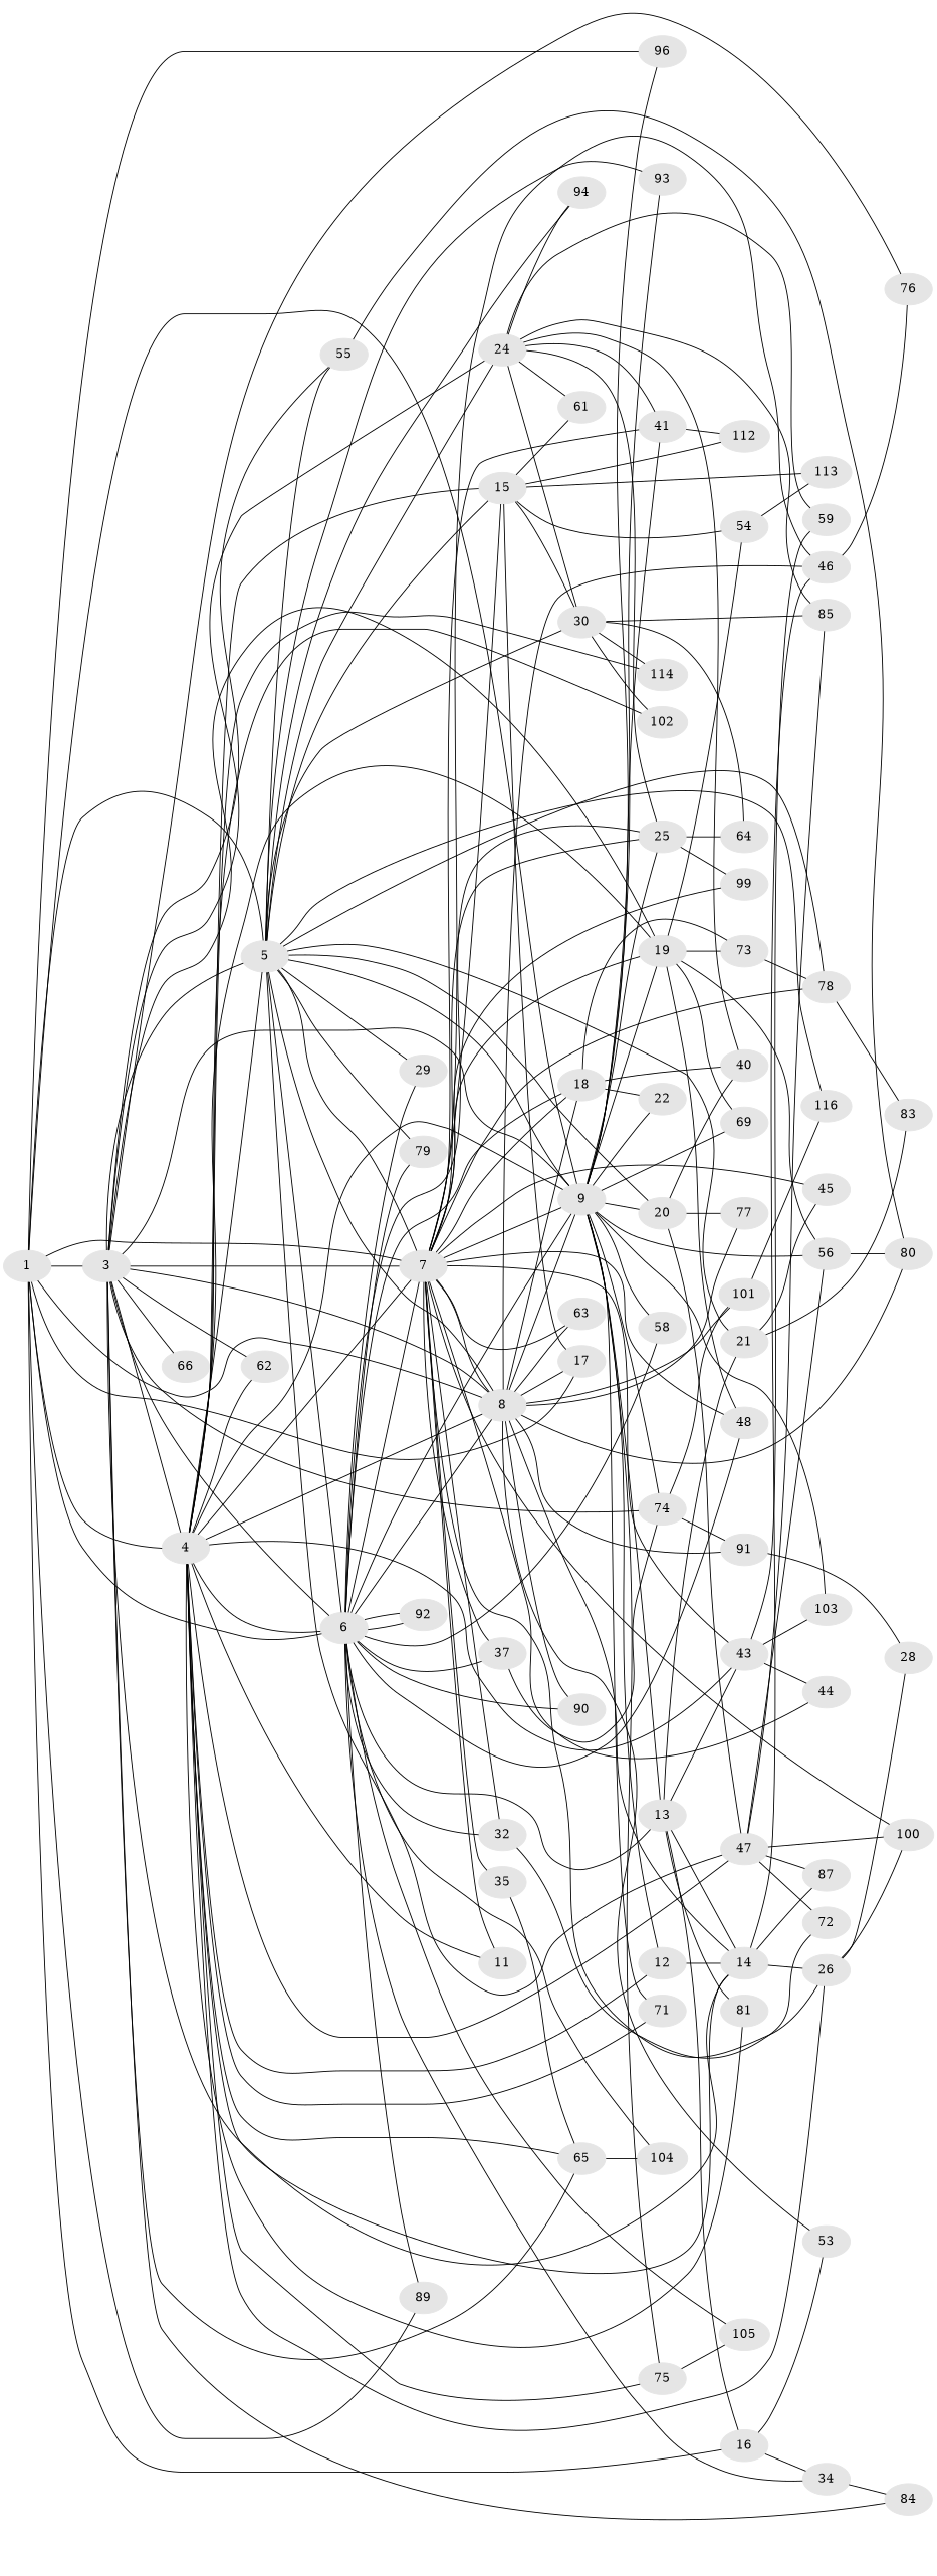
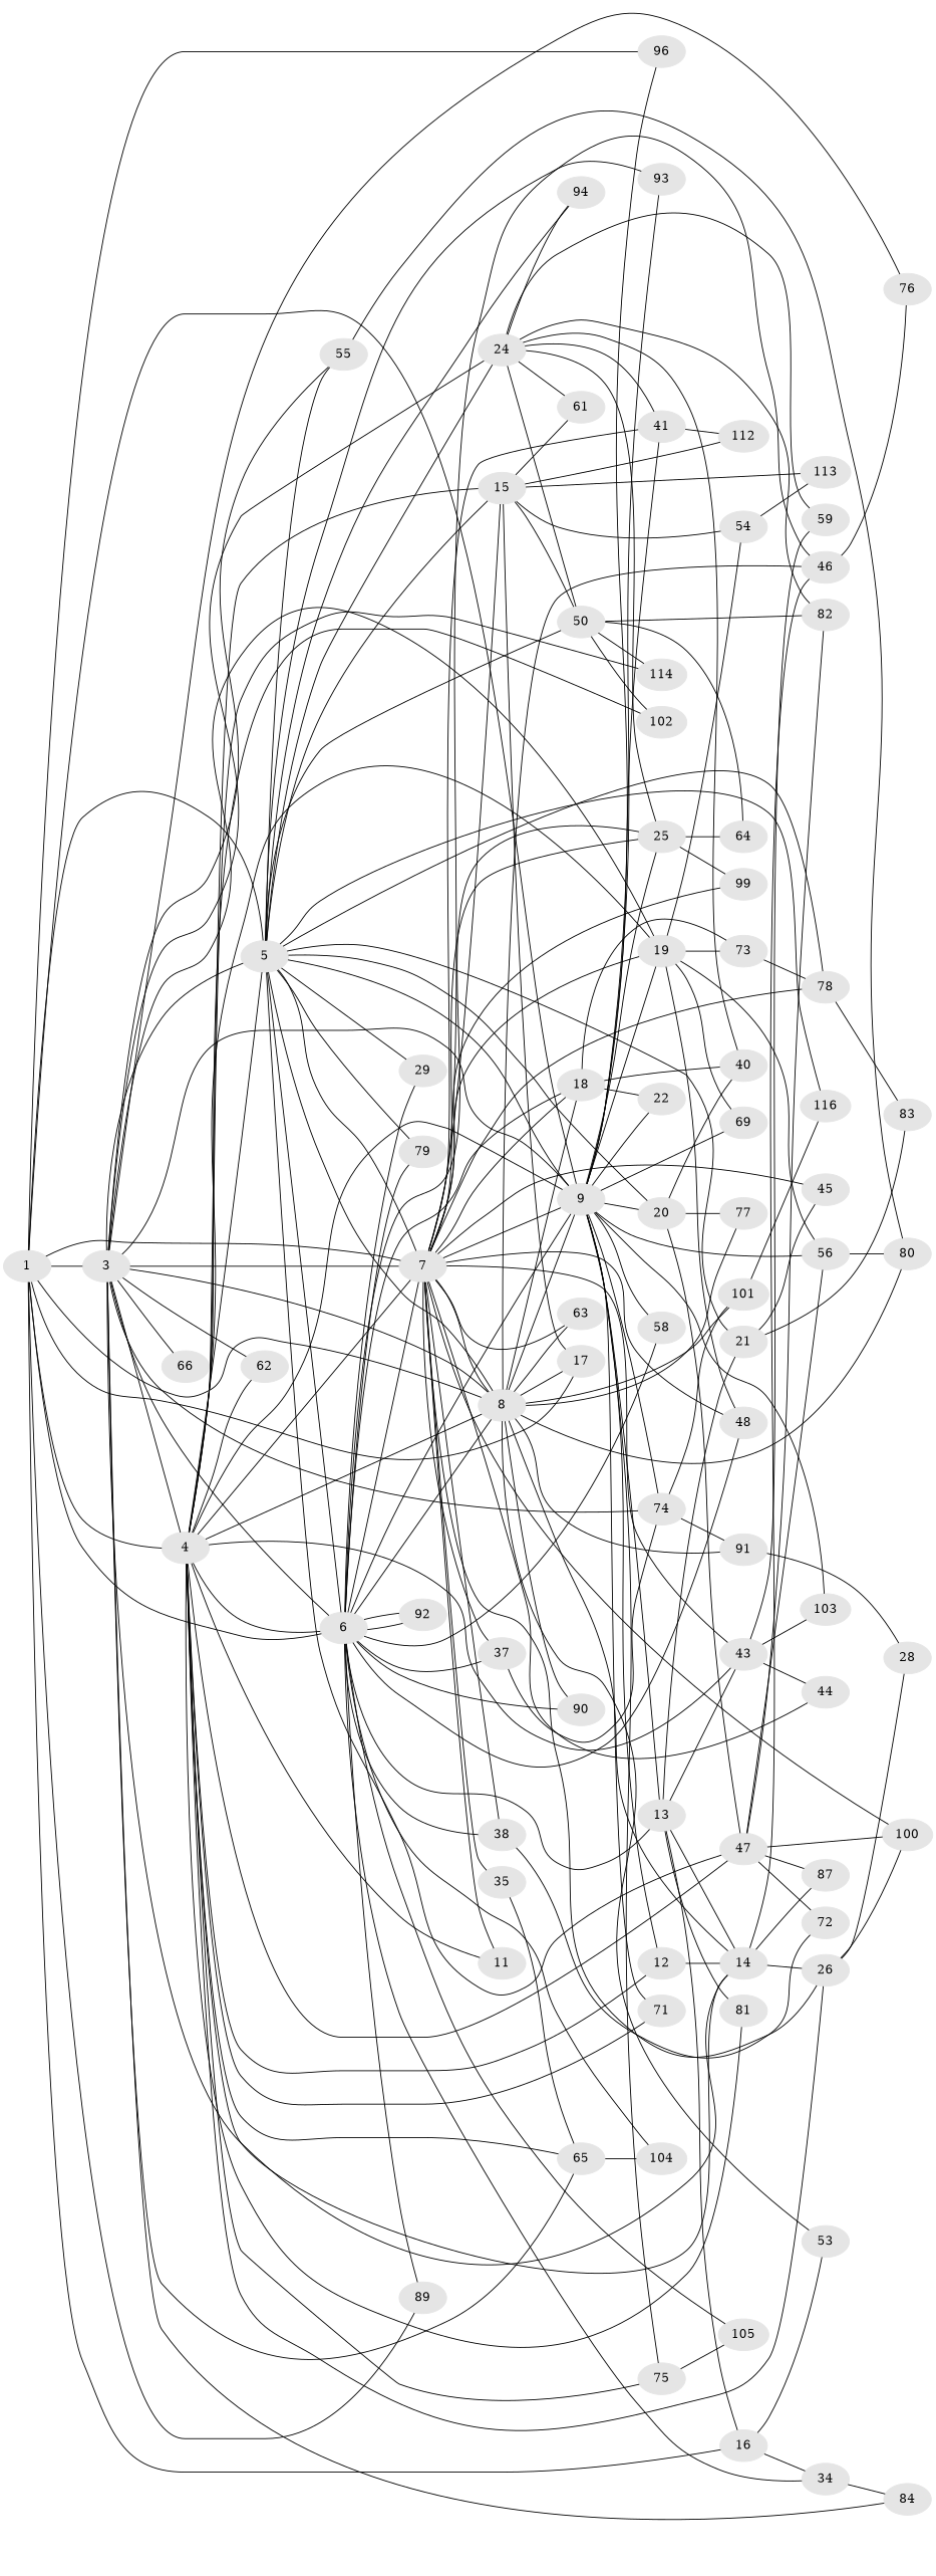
  graph {
    rankdir=LR
    node [color=gray90 style=filled]
    1 [super="+86"]
    n2 [label=3 super="+3"]
    4 [super="+67"]
    5 [super="+23"]
    6 [super="+33"]
    7 [super="+10"]
    8 [super="+88"]
    9 [super="+108"]
    16
    17 [super="+30"]
    89
    96
    14 [super="+31"]
    19 [super="+32"]
    24 [super="+98"]
    55 [super="+106"]
    62
    65 [super="+111"]
    66
    74 [super="+97"]
    76
    84
    11
    12 [super="+36"]
    15 [super="+117"]
    26 [super="+27"]
    43 [super="+70"]
    47 [super="+49"]
    71
    75
    81
    102
    114
    20 [super="+51"]
    21
    29
-   50 [super="+57" label=30]
+   50 [super="+57"]
    78 [super="+110"]
    79
    93
    94
    116
    13 [super="+42"]
    18 [super="+52"]
    25 [super="+95"]
    34
    37
-   38 [super="+39" label=32]
+   38 [super="+39"]
    48 [super="+68"]
    58
    90
    92
    104
    105
    35
    41 [super="+115"]
    44
    45
    46 [super="+60"]
    63
    99
    100 [super="+107"]
    53
    77
    80 [super="+82"]
    91
    101
    22
    56 [super="+109"]
    69
    103
    87
    54
    73
    61
    40
    59
-   85
+   85 [label=82]
    112
    113
    28
    72
    83
    64
    1 -- n2 [weight=2]
    1 -- 4
    1 -- 5
    1 -- 6
    1 -- 7 [weight=3]
    1 -- 8
    1 -- 9
    1 -- 16
    1 -- 17
    1 -- 89
    1 -- 96
    n2 -- 4 [weight=2]
    n2 -- 5 [weight=2]
    n2 -- 6 [weight=2]
    n2 -- 7 [weight=4]
    n2 -- 8 [weight=2]
    n2 -- 9 [weight=2]
    n2 -- 14 [weight=2]
    n2 -- 19
    n2 -- 24
    n2 -- 55 [weight=2]
    n2 -- 62
    n2 -- 65
    n2 -- 66
    n2 -- 74
    n2 -- 76
    n2 -- 84
    4 -- 5
    4 -- 6
    4 -- 7 [weight=2]
    4 -- 8
    4 -- 9
    4 -- 14
    4 -- 19
    4 -- 62
    4 -- 65
    4 -- 11
    4 -- 12
    4 -- 15
    4 -- 26
    4 -- 43
    4 -- 47
    4 -- 71
    4 -- 75
    4 -- 81
    4 -- 102
    4 -- 114
    5 -- 6
    5 -- 7 [weight=2]
    5 -- 8
    5 -- 9 [weight=2]
    5 -- 24
    5 -- 55
    5 -- 15
    5 -- 47
    5 -- 20
    5 -- 21
    5 -- 29
    5 -- 50
    5 -- 78
    5 -- 79
    5 -- 93
    5 -- 94
    5 -- 116
    6 -- 7 [weight=2]
    6 -- 8
    6 -- 9
    6 -- 89
    6 -- 29
    6 -- 79
    6 -- 13
    6 -- 18
    6 -- 25
    6 -- 34
    6 -- 37
    6 -- 38 [weight=2]
    6 -- 48
    6 -- 58
    6 -- 90
    6 -- 92
    6 -- 92
    6 -- 104
    6 -- 105
    7 -- 8 [weight=2]
    7 -- 9 [weight=2]
    7 -- 19
    7 -- 11
    7 -- 15
    7 -- 26
    7 -- 43
    7 -- 78
    7 -- 18
    7 -- 25
    7 -- 37
    7 -- 38
    7 -- 48
    7 -- 35
    7 -- 41
    7 -- 44
    7 -- 45
    7 -- 46
    7 -- 63
    7 -- 99
    7 -- 100
    8 -- 9 [weight=2]
    8 -- 17
    8 -- 14
    8 -- 18
    8 -- 90
    8 -- 46
    8 -- 63
    8 -- 53
    8 -- 77
    8 -- 80
    8 -- 91
    8 -- 101
    9 -- 96
    9 -- 19
    9 -- 74
    9 -- 12
    9 -- 71
    9 -- 75
    9 -- 20
    9 -- 93
    9 -- 13
    9 -- 25
    9 -- 58
    9 -- 41
    9 -- 22
    9 -- 56
    9 -- 69
    9 -- 103
    16 -- 34
    16 -- 53
    14 -- 26
    14 -- 46
    14 -- 87
    19 -- 48
    19 -- 56
    19 -- 69
    19 -- 54
    19 -- 73
    24 -- 50
    24 -- 94
    24 -- 25
    24 -- 41
    24 -- 61
    24 -- 40
    24 -- 59
    24 -- 85
    55 -- 80
    65 -- 104
    74 -- 91
    74 -- 101
    12 -- 14
    15 -- 17
    15 -- 50
    15 -- 54
    15 -- 61
    15 -- 112
    15 -- 113
    26 -- 100
    26 -- 28
    43 -- 44
    43 -- 103
    43 -- 59
    47 -- 100
    47 -- 56
    47 -- 87
    47 -- 85
    47 -- 72
    75 -- 105
    20 -- 47
    20 -- 77
    20 -- 40
    21 -- 45
    21 -- 83
    50 -- 102
    50 -- 114
    50 -- 85
    50 -- 64
    78 -- 83
    13 -- 16
    13 -- 14
    13 -- 43
    13 -- 81
    13 -- 21
    18 -- 22
    18 -- 73
    18 -- 40
    25 -- 99
    25 -- 64
    34 -- 84
    37 -- 74
    38 -- 72
    35 -- 65
    41 -- 112
    46 -- 76
    91 -- 28
    101 -- 116
    56 -- 80
    54 -- 113
    73 -- 78
  }
